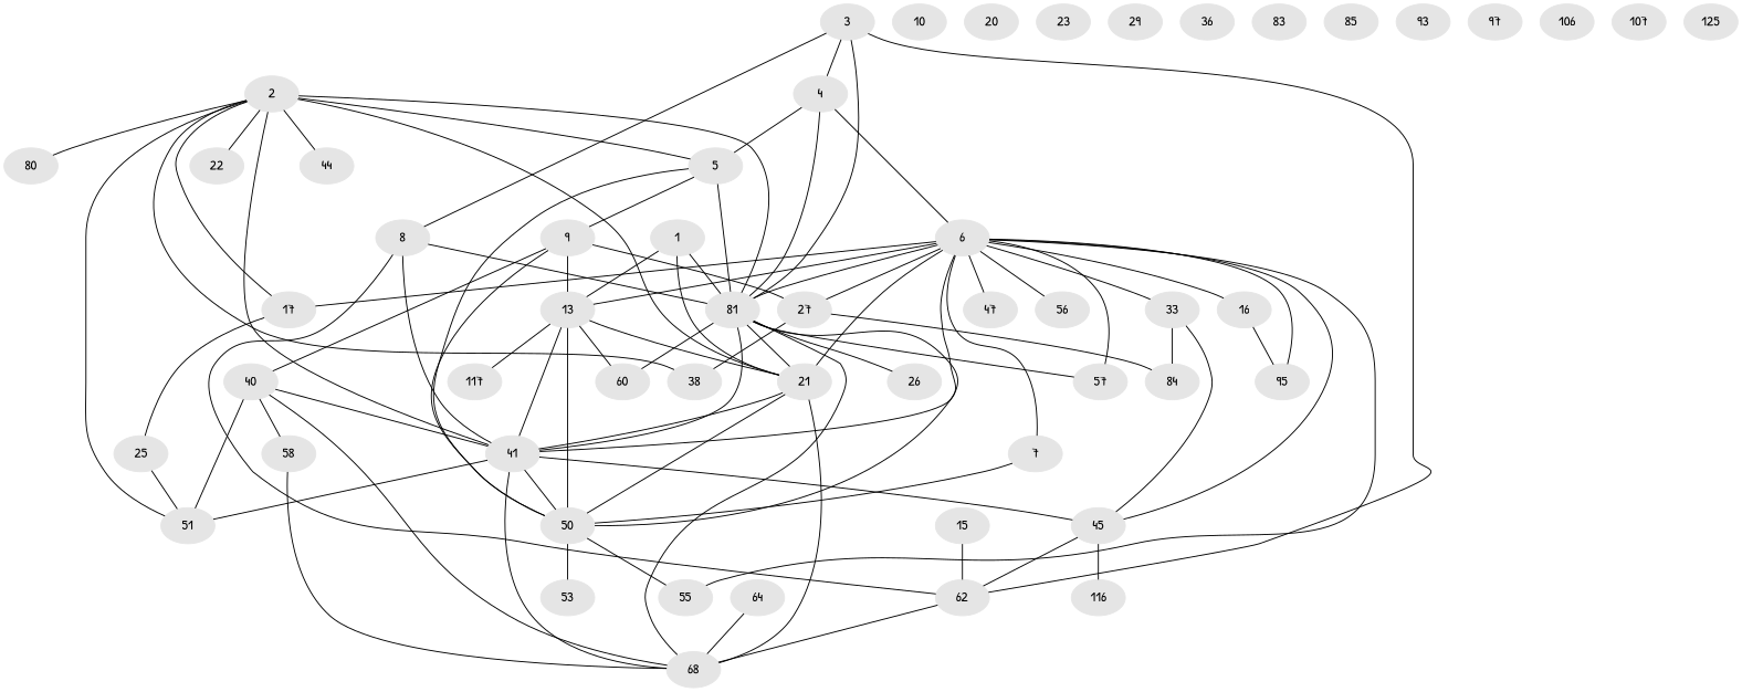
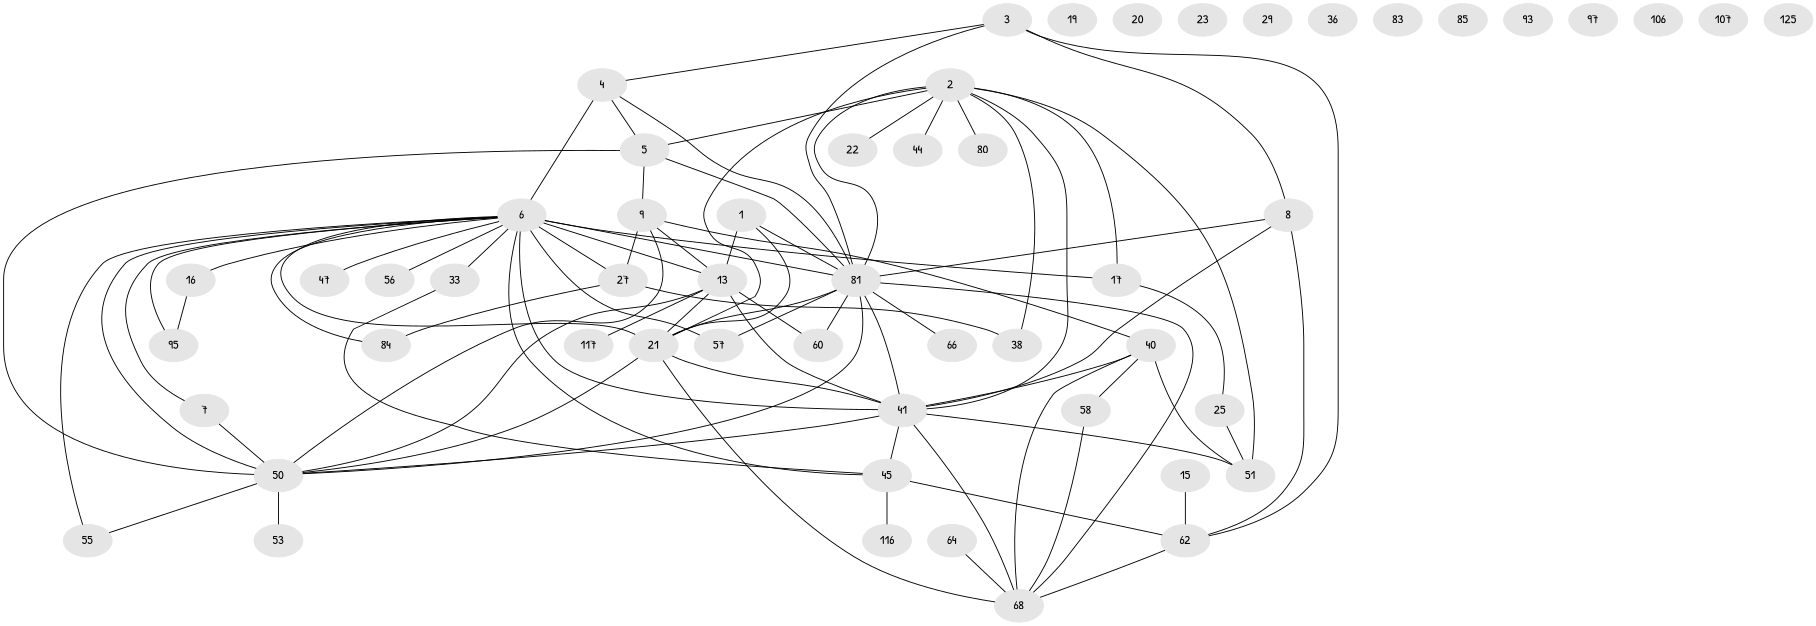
  graph {
    fontname="Patrick Hand"
    node [color=gray90 fontname="Patrick Hand" style=filled]
    edge [fontname="Patrick Hand"]
    n1 [label=81 super="+71+18+81"]
    21 [super="+28+30"]
    41 [super="+87+91"]
    50 [super="+105+114+96"]
    57 [super="+86+67"]
-   26
+   26 [label=66]
    60 [super="+66"]
    68 [super="+115+128+111"]
    1
    13 [super="+32"]
    117
    2 [super="+99+108+48+101"]
    5 [super="+12"]
    17 [super="+104"]
    22
    38
    44
    51 [super="+54"]
    80
    9 [super="+75"]
    25
    45 [super="+52+49"]
    3 [super="+65"]
    4 [super="+14+43"]
    8 [super="+82+118"]
    62 [super="+79+90"]
    6 [super="+46+19+31+59"]
    7
    16 [super="+109"]
    27 [super="+112+63"]
    33 [super="+78"]
    47
    55 [super="+73"]
    56
    84
    95
    40 [super="+77+88"]
    53 [super="+89"]
    116
    58
-   10
+   10 [label=19]
    15
    20
    23 [super="+24"]
    29
    36
    64
    83
    85
    93
    97 [super="+102"]
    106
    107
    125
    n1 -- 21
    n1 -- 41
    n1 -- 50
    n1 -- 57
    n1 -- 26
    n1 -- 60
    n1 -- 68
    21 -- 41 [weight=2]
    21 -- 50
    21 -- 68 [weight=2]
    41 -- 50
    41 -- 68
    41 -- 51
    41 -- 45
    50 -- 55
    50 -- 53
    1 -- n1 [weight=2]
    1 -- 21
    1 -- 13
    13 -- 21
    13 -- 41
    13 -- 50
    13 -- 60
    13 -- 117
    2 -- n1
    2 -- 21
    2 -- 41 [weight=2]
    2 -- 5 [weight=2]
    2 -- 17
    2 -- 22
    2 -- 38
    2 -- 44
    2 -- 51
    2 -- 80
    5 -- n1 [weight=2]
    5 -- 50 [weight=2]
    5 -- 9
    17 -- 25
    9 -- 50
    9 -- 13
    9 -- 27
    9 -- 40
    25 -- 51
    45 -- 62
    45 -- 116
    3 -- n1
    3 -- 4
    3 -- 8
    3 -- 62
    4 -- n1
    4 -- 5
    4 -- 6 [weight=3]
    8 -- n1
    8 -- 41
    8 -- 62
    62 -- 68
    6 -- n1 [weight=2]
    6 -- 21
    6 -- 41
+   6 -- 50
    6 -- 57 [weight=3]
    6 -- 13
    6 -- 17
    6 -- 45
    6 -- 7
    6 -- 16
    6 -- 27
    6 -- 33 [weight=2]
    6 -- 47
    6 -- 55
    6 -- 56
-   33 -- 84
+   6 -- 84
    6 -- 95
    7 -- 50
    16 -- 95
    27 -- 38
    27 -- 84
    33 -- 45
    40 -- 41
    40 -- 68
    40 -- 51
    40 -- 58
    58 -- 68
    15 -- 62
    64 -- 68
  }
